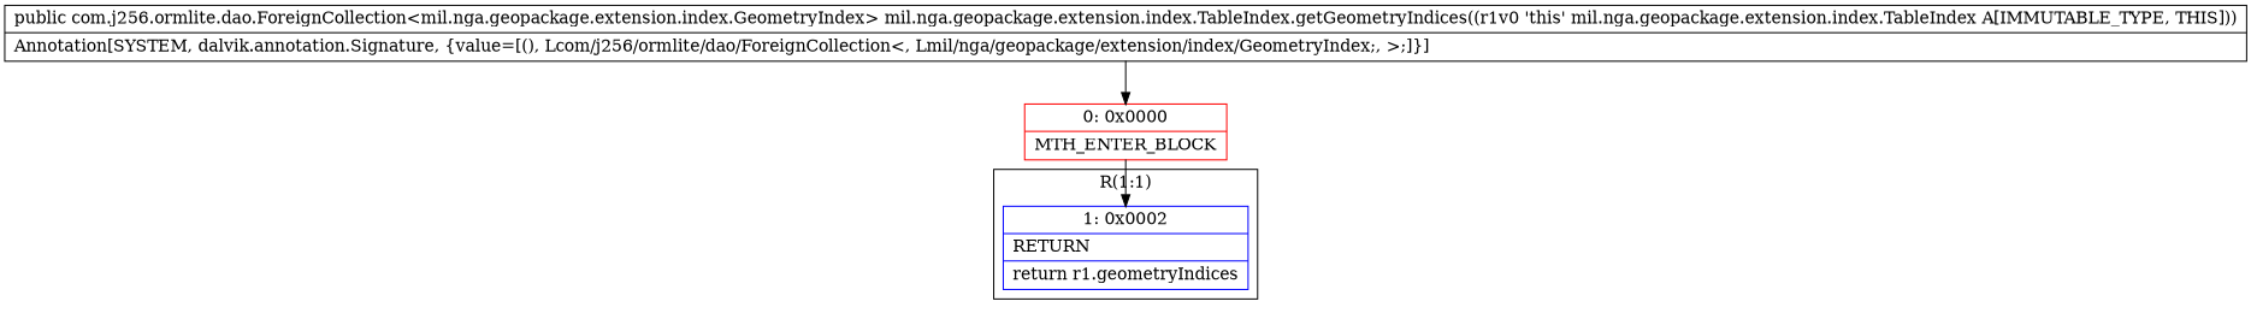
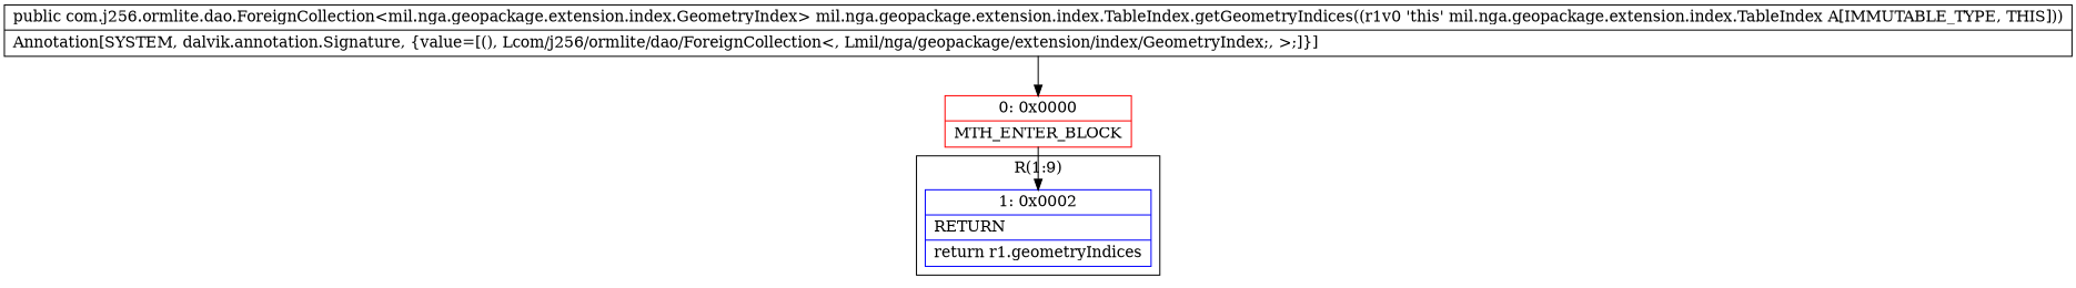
  digraph {
    node [shape=record]
    n1 [color=blue label="{1\:\ 0x0002|RETURN\l|return r1.geometryIndices\l}"]
    n2 [color=red label="{0\:\ 0x0000|MTH_ENTER_BLOCK\l}"]
    n3 [label="{public com.j256.ormlite.dao.ForeignCollection\<mil.nga.geopackage.extension.index.GeometryIndex\> mil.nga.geopackage.extension.index.TableIndex.getGeometryIndices((r1v0 'this' mil.nga.geopackage.extension.index.TableIndex A[IMMUTABLE_TYPE, THIS]))  | Annotation[SYSTEM, dalvik.annotation.Signature, \{value=[(), Lcom\/j256\/ormlite\/dao\/ForeignCollection\<, Lmil\/nga\/geopackage\/extension\/index\/GeometryIndex;, \>;]\}]\l}"]
    subgraph cluster_1 {
-     label="R(1:1)"
+     label="R(1:9)"
      n1
    }
    n2 -> n1
    n3 -> n2
  }
